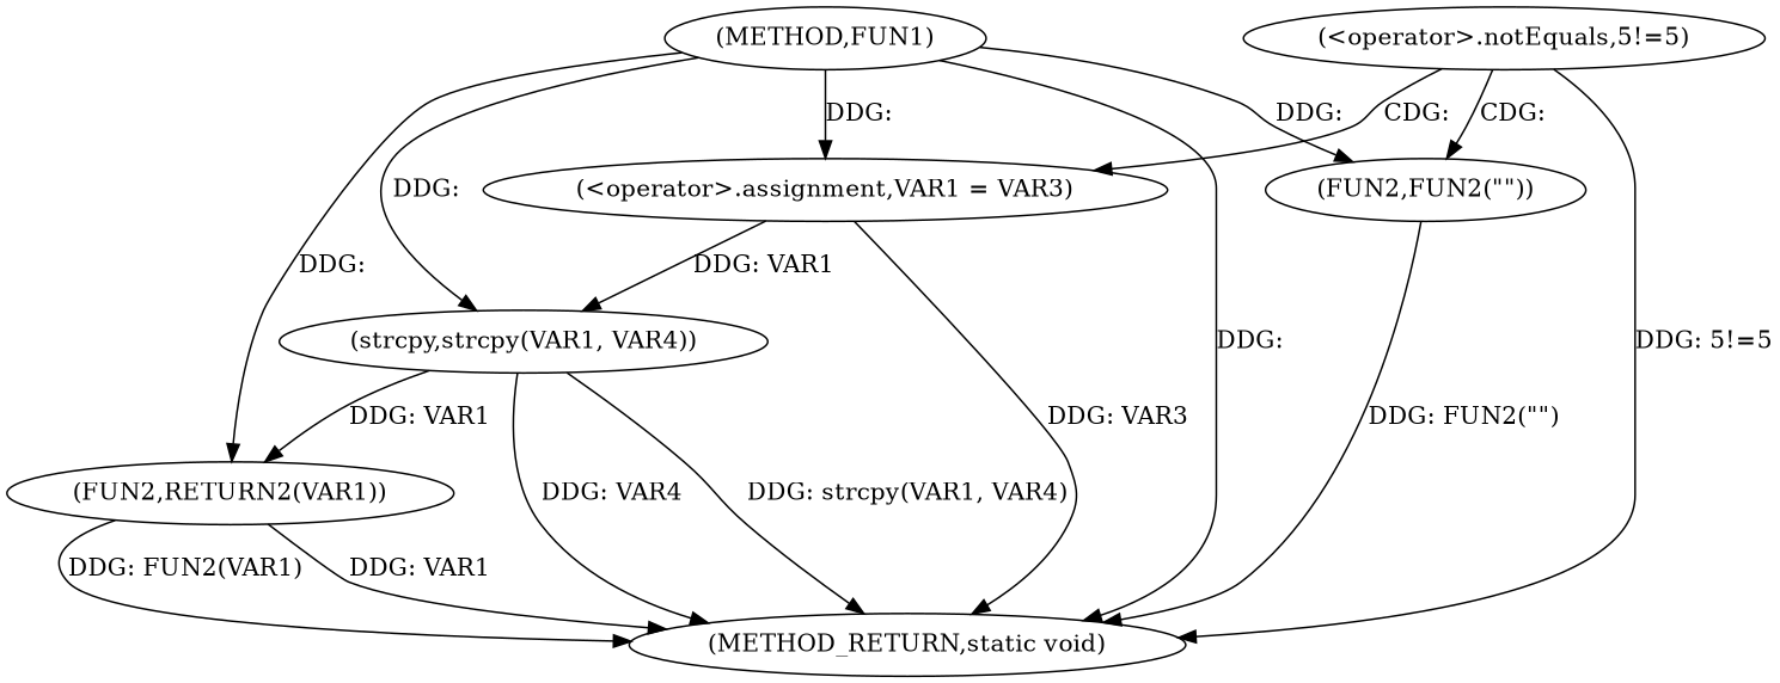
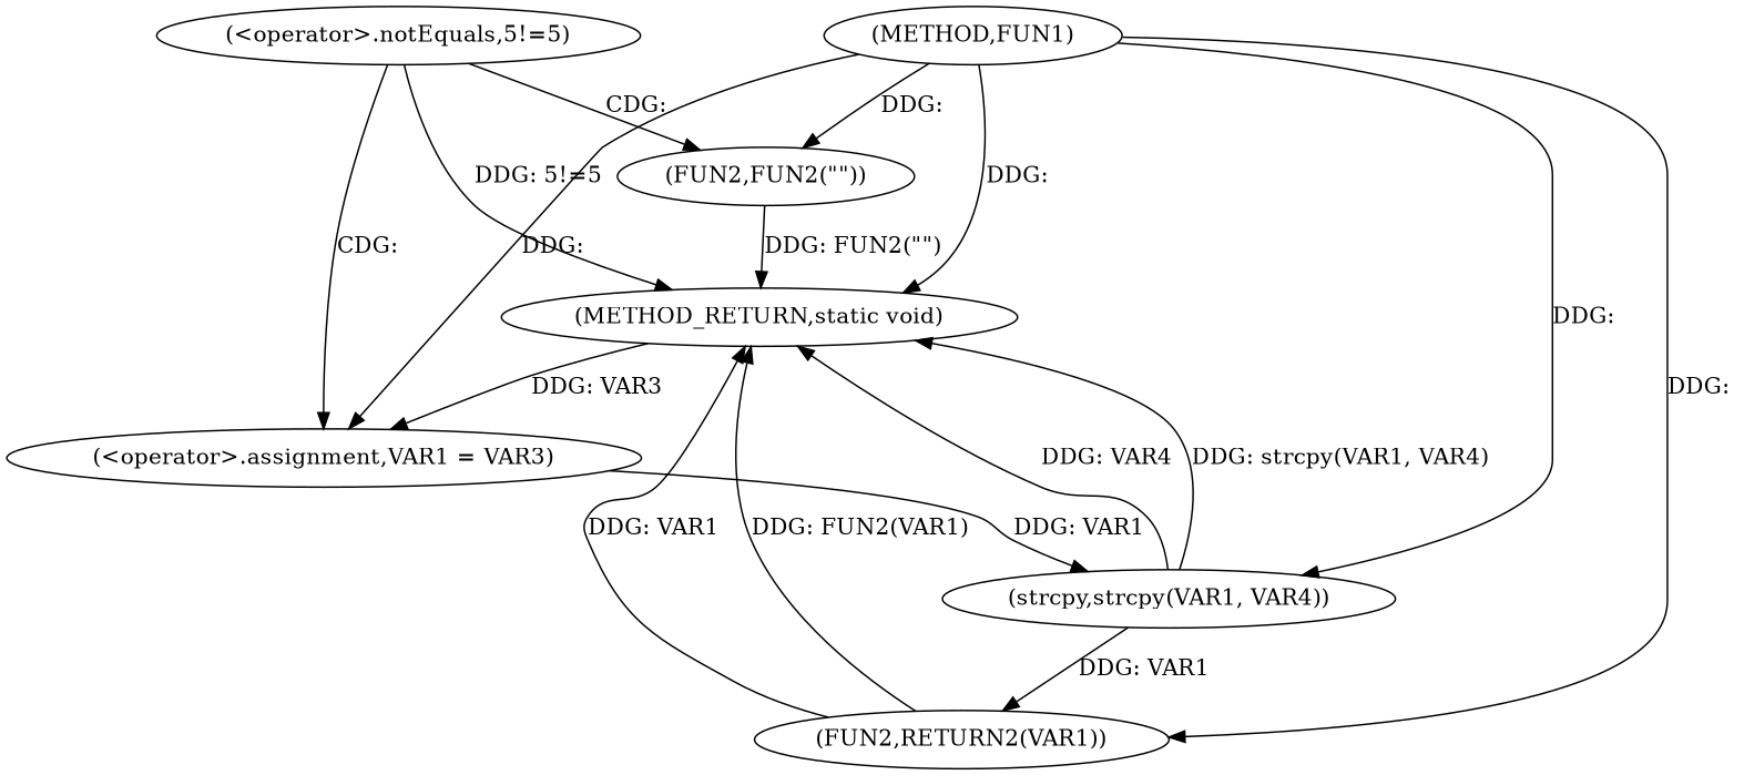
  digraph {
    n1 [label="(METHOD,FUN1)"]
    n2 [label="(FUN2,FUN2(\"\"))"]
    n3 [label="(<operator>.assignment,VAR1 = VAR3)"]
    n4 [label="(strcpy,strcpy(VAR1, VAR4))"]
    n5 [label="(FUN2,RETURN2(VAR1))"]
    n6 [label="(METHOD_RETURN,static void)"]
    n7 [label="(<operator>.notEquals,5!=5)"]
    n1 -> n2 [label="DDG: "]
    n1 -> n3 [label="DDG: "]
    n1 -> n4 [label="DDG: "]
    n1 -> n5 [label="DDG: "]
    n1 -> n6 [label="DDG: "]
    n2 -> n6 [label="DDG: FUN2(\"\")"]
    n3 -> n4 [label="DDG: VAR1"]
-   n3 -> n6 [label="DDG: VAR3"]
+   n6 -> n3 [label="DDG: VAR3"]
    n4 -> n5 [label="DDG: VAR1"]
    n4 -> n6 [label="DDG: VAR4"]
    n4 -> n6 [label="DDG: strcpy(VAR1, VAR4)"]
    n5 -> n6 [label="DDG: VAR1"]
    n5 -> n6 [label="DDG: FUN2(VAR1)"]
    n7 -> n2 [label="CDG: "]
    n7 -> n3 [label="CDG: "]
    n7 -> n6 [label="DDG: 5!=5"]
  }
